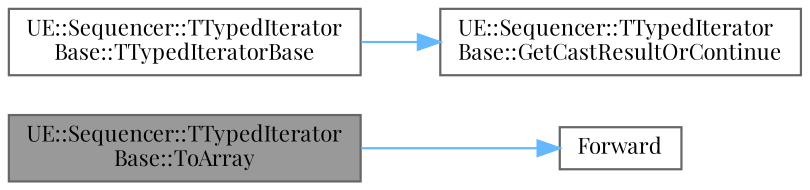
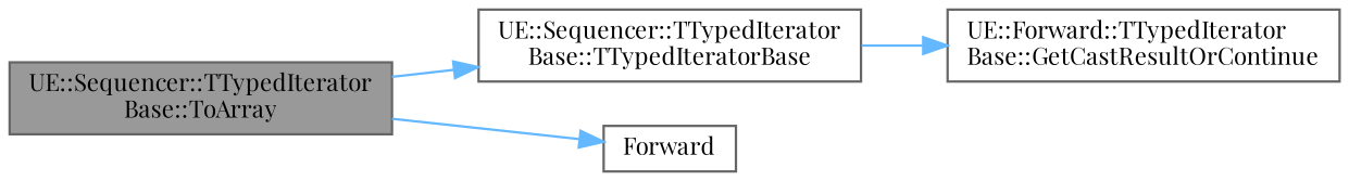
  digraph {
    fontname="Playfair Display"
    rankdir=LR
    node [color=grey40 fillcolor=white fontname="Playfair Display" fontsize=10 shape=box style=filled]
    edge [color=steelblue1 fontname="Playfair Display" fontsize=10 labelfontname=Helvetica labelfontsize=10 style=solid]
    n1 [color=gray40 fillcolor=grey60 fontcolor=black height=0.2 label="UE::Sequencer::TTypedIterator\lBase::ToArray" width=0.4]
    n2 [height=0.2 label="UE::Sequencer::TTypedIterator\lBase::TTypedIteratorBase" width=0.4]
    n3 [height=0.2 label=Forward width=0.4]
-   n4 [height=0.2 label="UE::Sequencer::TTypedIterator\lBase::GetCastResultOrContinue" width=0.4]
+   n4 [height=0.2 label="UE::Forward::TTypedIterator\lBase::GetCastResultOrContinue" width=0.4]
+   n1 -> n2
    n1 -> n3
    n2 -> n4
  }
